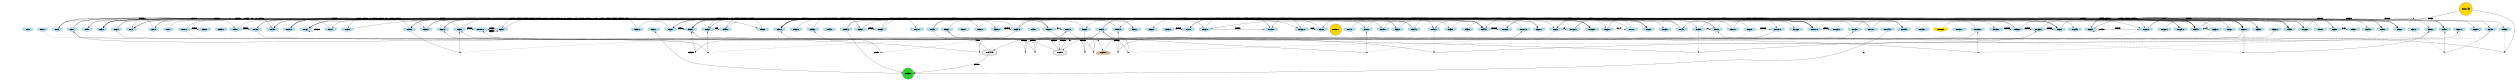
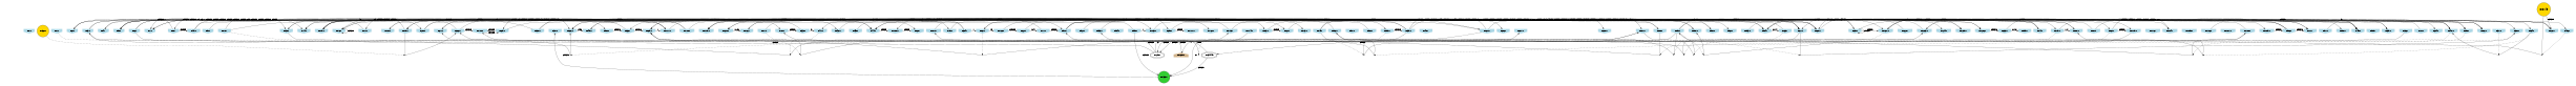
  digraph {
    node [shape=invhouse style=filled color=lightblue]
    rankInputs [shape=circle style=invisible color=""]
    n2 [label="#0:1"]
    n3 [label="#1:1"]
    n4 [label="#2:1"]
    n5 [label="#3:1"]
    n6 [label="#4:1"]
    n7 [label="#5:1"]
    n8 [label="#6:1"]
    n9 [label="#7:1"]
    n10 [label="#8:1"]
    n11 [label="#9:1"]
    n12 [label="#10:1"]
    n13 [label="#11:1"]
    n14 [label="#12:1"]
    n15 [label="#13:1"]
    n16 [label="#14:1"]
    n17 [label="#15:1"]
    n18 [label="#16:1"]
    n19 [label="#17:1"]
    n20 [label="#18:1"]
    n21 [label="#19:1"]
    n22 [label="#20:1"]
    n23 [label="#21:1"]
    n24 [label="#22:1"]
    n25 [label="#23:1"]
    n26 [label="#24:1"]
    n27 [label="#25:1"]
    n28 [label="#26:1"]
    n29 [label="#27:1"]
    n30 [label="#28:1"]
    n31 [label="#29:1"]
    n32 [label="#30:1"]
    n33 [label="#31:1"]
    n34 [label="#32:1"]
    n35 [label="#33:1"]
    n36 [label="#34:1"]
    n37 [label="#35:1"]
    n38 [label="#36:1"]
    n39 [label="#37:1"]
    n40 [label="#38:1"]
    n41 [label="#39:1"]
    n42 [label="#40:1"]
    n43 [label="#41:1"]
    n44 [label="#42:1"]
    n45 [label="#43:1"]
    n46 [label="#44:1"]
    n47 [label="#45:1"]
    n48 [label="#46:1"]
    n49 [label="#47:1"]
    n50 [label="#48:1"]
    n51 [label="#49:1"]
    n52 [label="#50:1"]
    n53 [label="#51:1"]
    n54 [label="#52:1"]
    n55 [label="#53:1"]
    n56 [label="#54:1"]
    n57 [label="#55:1"]
    n58 [label="#56:1"]
    n59 [label="#57:1"]
    n60 [label="#58:1"]
    n61 [label="#59:1"]
    n62 [label="#60:1"]
    n63 [label="#61:1"]
    n64 [label="#62:1"]
    n65 [label="#63:1"]
    n66 [label="#64:1"]
    n67 [label="#65:1"]
    n68 [label="#66:1"]
    n69 [label="#67:1"]
    n70 [label="#68:1"]
    n71 [label="#69:1"]
    n72 [label="#70:1"]
    n73 [label="#71:1"]
    n74 [label="#72:1"]
    n75 [label="#73:1"]
    n76 [label="#74:1"]
    n77 [label="#75:1"]
    n78 [label="#76:1"]
    n79 [label="#77:1"]
    n80 [label="#78:1"]
    n81 [label="#79:1"]
    n82 [label="#80:1"]
    n83 [label="#81:1"]
    n84 [label="#82:1"]
    n85 [label="#83:1"]
    n86 [label="#84:1"]
    n87 [label="#85:1"]
    n88 [label="#86:1"]
    n89 [label="#87:1"]
    n90 [label="#88:1"]
    n91 [label="#89:1"]
    n92 [label="#90:1"]
    n93 [label="#91:1"]
    n94 [label="#92:1"]
    n95 [label="#93:1"]
    n96 [label="#94:1"]
    n97 [label="#95:1"]
    n98 [label="#96:1"]
+   n99 [label="#97:1"]
    n100 [label="#98:1"]
    n101 [label="#99:1"]
    n102 [label="#100:1"]
    n103 [label="#101:1"]
    n104 [label="#102:1"]
    n105 [label="#103:1"]
    n106 [label="#104:1"]
    n107 [label="#105:1"]
-   n108 [label="#106:1" fillcolor=gold]
+   n108 [label="#106:1"]
    n109 [label="#107:1"]
    n110 [label="#108:1"]
    n111 [label="#109:1"]
    n112 [label="#110:1"]
    n113 [label="#111:1"]
    n114 [label="#112:1"]
    n115 [label="#113:1"]
    n116 [label="#114:1"]
    n117 [label="#115:1"]
    n118 [label="#116:1"]
    n119 [label="#117:1"]
    n120 [label="#118:1"]
    n121 [label="#119:1"]
    n122 [label="#120:1"]
    n123 [label="#121:1"]
    n124 [label="#122:1"]
    n125 [label="#123:1"]
    n126 [label="#124:1"]
    n127 [label="#125:1"]
    n128 [label="#126:1"]
    n129 [label="#127:1"]
    rankOutputs [shape=circle style=invisible color=""]
    n131 [color=tan label="#128:1" shape=house]
    136 [shape=point style="" color=""]
    138 [shape=point style="" color=""]
    141 [shape=point style="" color=""]
    145 [shape=point style="" color=""]
    143 [shape=point style="" color=""]
    146 [shape=point style="" color=""]
    149 [shape=point style="" color=""]
    152 [shape=point style="" color=""]
    153 [shape=point style="" color=""]
    140 [shape=point style="" color=""]
    147 [shape=point style="" color=""]
    n143 [fillcolor=limegreen label="#133:7" shape=circle color=""]
    144 [shape=point style="" color=""]
    137 [shape=point style="" color=""]
    151 [shape=point style="" color=""]
    139 [shape=point style="" color=""]
    n148 [label="#129:7" shape=doubleoctagon style="" color=""]
    148 [shape=point style="" color=""]
    142 [shape=point style="" color=""]
    n151 [label="#134:49" shape=doubleoctagon style="" color=""]
    150 [shape=point style="" color=""]
    n153 [fillcolor=gold label="#131:49" shape=circle color=""]
    n154 [fillcolor=gold label="#132:7" shape=circle color=""]
    subgraph sub_1 {
      rank=same
      rankdir=TB
      rankInputs
      n2
      n3
      n4
      n5
      n6
      n7
      n8
      n9
      n10
      n11
      n12
      n13
      n14
      n15
      n16
      n17
      n18
      n19
      n20
      n21
      n22
      n23
      n24
      n25
      n26
      n27
      n28
      n29
      n30
      n31
      n32
      n33
      n34
      n35
      n36
      n37
      n38
      n39
      n40
      n41
      n42
      n43
      n44
      n45
      n46
      n47
      n48
      n49
      n50
      n51
      n52
      n53
      n54
      n55
      n56
      n57
      n58
      n59
      n60
      n61
      n62
      n63
      n64
      n65
      n66
      n67
      n68
      n69
      n70
      n71
      n72
      n73
      n74
      n75
      n76
      n77
      n78
      n79
      n80
      n81
      n82
      n83
      n84
      n85
      n86
      n87
      n88
      n89
      n90
      n91
      n92
      n93
      n94
      n95
      n96
      n97
      n98
+     n99
      n100
      n101
      n102
      n103
      n104
      n105
      n106
      n107
      n108
      n109
      n110
      n111
      n112
      n113
      n114
      n115
      n116
      n117
      n118
      n119
      n120
      n121
      n122
      n123
      n124
      n125
      n126
      n127
      n128
      n129
    }
    subgraph sub_2 {
      rank=same
      rankdir=TB
      rankOutputs
      n131
    }
    rankInputs -> n2 [style=invis]
    rankInputs -> rankOutputs [color=invis]
    n2 -> n3 [style=invis]
    n3 -> n4 [style=invis]
    n3 -> 136 [style=dashed]
    n4 -> n5 [style=invis]
    n4 -> n46 [label=7]
    n4 -> n96 [label=15]
    n5 -> n6 [style=invis]
    n5 -> n37 [label=63]
    n5 -> n128 [label=65535]
    n5 -> 138 [dir=none]
    n6 -> n7 [style=invis]
    n6 -> n16 [label=65535]
    n7 -> n8 [style=invis]
    n7 -> n22 [label=65535]
    n7 -> n52 [label=65535]
    n8 -> n9 [style=invis]
    n8 -> n47 [label=65535]
    n8 -> n81 [label=65535]
    n8 -> 141 [dir=none]
    n9 -> n10 [style=invis]
    n10 -> n4 [label=7]
    n10 -> n11 [style=invis]
    n10 -> n49 [label=65535]
    n11 -> n12 [style=invis]
    n11 -> n66 [label=2047]
    n12 -> n13 [style=invis]
    n12 -> n80 [label=65535]
    n12 -> n100 [label=65535]
    n12 -> 145 [style=dashed]
    n13 -> n14 [style=invis]
    n14 -> n15 [style=invis]
    n14 -> n46 [label=1]
    n14 -> n121 [label=65535]
    n15 -> n16 [style=invis]
    n15 -> n70 [label=63]
    n15 -> 143 [dir=none]
    n16 -> n17 [style=invis]
    n17 -> n18 [style=invis]
    n17 -> n44 [label=65535]
    n17 -> n62 [label=65535]
    n17 -> n75 [label=15]
    n18 -> n18 [label=65535]
    n18 -> n19 [style=invis]
    n18 -> n117 [label=511]
    n19 -> n9 [label=65535]
    n19 -> n20 [style=invis]
    n20 -> n21 [style=invis]
    n20 -> n28 [label=65535]
    n21 -> n17 [label=65535]
    n21 -> n22 [style=invis]
    n21 -> 146 [dir=none]
    n22 -> n23 [style=invis]
    n22 -> n87 [label=7]
    n22 -> n119 [label=65535]
    n23 -> n24 [style=invis]
    n23 -> n47 [label=2047]
    n24 -> n7 [label=65535]
    n24 -> n25 [style=invis]
    n24 -> n46 [label=63]
    n24 -> n112 [label=65535]
    n25 -> n26 [style=invis]
    n25 -> n76 [label=65535]
    n25 -> n97 [label=8191]
    n26 -> n27 [style=invis]
    n27 -> n28 [style=invis]
    n27 -> n85 [label=65535]
    n27 -> n113 [label=65535]
    n28 -> n29 [style=invis]
    n29 -> n30 [style=invis]
    n30 -> n31 [style=invis]
    n31 -> n32 [style=invis]
    n31 -> n106 [label=65535]
    n31 -> n112 [label=65535]
    n32 -> n18 [label=3]
    n32 -> n33 [style=invis]
    n32 -> n48 [label=65535]
+   n32 -> n68 [label=1]
    n33 -> n34 [style=invis]
    n34 -> n16 [label=3]
    n34 -> n35 [style=invis]
    n34 -> n67 [label=65536]
    n35 -> n20 [label=65535]
    n35 -> n36 [style=invis]
    n35 -> n43 [label=3]
    n36 -> n23 [label=65535]
    n36 -> n37 [style=invis]
    n36 -> n63 [label=1]
    n36 -> n68 [label=15]
    n37 -> n38 [style=invis]
    n38 -> n39 [style=invis]
    n38 -> 136 [dir=none]
    n39 -> n40 [style=invis]
    n39 -> 149 [style=dashed]
    n40 -> n41 [style=invis]
    n40 -> 152 [style=dashed]
    n41 -> n21 [label=65535]
    n41 -> n42 [style=invis]
    n41 -> n88 [label=65535]
    n41 -> n122 [label=65535]
    n41 -> n129 [label=65535]
    n41 -> 153 [dir=none]
    n42 -> n43 [style=invis]
    n43 -> n44 [style=invis]
    n43 -> 141 [style=dashed]
    n44 -> n45 [style=invis]
    n44 -> n88 [label=65535]
    n45 -> n46 [style=invis]
    n45 -> n77 [label=65535]
    n46 -> n47 [style=invis]
    n46 -> n102 [label=65535]
    n47 -> n48 [style=invis]
    n48 -> n49 [style=invis]
    n48 -> 140 [style=dashed]
    n49 -> n15 [label=65535]
    n49 -> n50 [style=invis]
    n49 -> n128 [label=65535]
+   n50 -> n17 [label=65535]
    n50 -> n51 [style=invis]
    n50 -> 147 [style=dashed]
    n51 -> n52 [style=invis]
    n51 -> n82 [label=65535]
    n52 -> n34 [label=65535]
    n52 -> n53 [style=invis]
    n53 -> n54 [style=invis]
    n53 -> n69 [label=65535]
    n53 -> n70 [label=63]
    n53 -> n96 [label=1]
    n54 -> n27 [label=65535]
    n54 -> n55 [style=invis]
    n55 -> n56 [style=invis]
    n55 -> n105 [label=16383]
    n56 -> n57 [style=invis]
    n57 -> n58 [style=invis]
    n57 -> n105 [label=1]
    n57 -> n122 [label=65535]
    n57 -> n143 [label=65535]
    n58 -> n59 [style=invis]
    n58 -> n121 [label=65535]
    n58 -> 144 [dir=none]
    n59 -> n60 [style=invis]
    n60 -> n61 [style=invis]
    n60 -> n67 [label=1023]
    n61 -> n41 [label=65535]
    n61 -> n62 [style=invis]
    n61 -> 137 [style=dashed]
    n62 -> n63 [style=invis]
    n63 -> n64 [style=invis]
    n63 -> n69 [label=65535]
    n63 -> n104 [label=15]
    n63 -> 153 [style=dashed]
    n64 -> n65 [style=invis]
    n64 -> n73 [label=2047]
    n64 -> n74 [label=1]
    n65 -> n9 [label=65535]
    n65 -> n66 [style=invis]
    n65 -> 138 [style=dashed]
    n66 -> n67 [style=invis]
    n66 -> 149 [dir=none]
    n66 -> 151 [style=dashed]
    n67 -> n68 [style=invis]
    n67 -> n119 [label=1]
    n67 -> 139 [style=dashed]
    n68 -> n51 [label=255]
    n68 -> n69 [style=invis]
    n69 -> n70 [style=invis]
    n69 -> n148 [label=65535]
    n69 -> 148 [dir=none]
    n70 -> n71 [style=invis]
    n70 -> n121 [label=65535]
    n70 -> n123 [label=65535]
    n71 -> n37 [label=65535]
    n71 -> n71 [label=65535]
    n71 -> n72 [style=invis]
    n71 -> n96 [label=65535]
    n71 -> n123 [label=65535]
    n72 -> n34 [label=3]
    n72 -> n73 [style=invis]
    n73 -> n53 [label=65535]
    n73 -> n74 [style=invis]
    n73 -> n102 [label=65535]
    n74 -> n75 [style=invis]
    n74 -> n92 [label=511]
    n75 -> n76 [style=invis]
    n76 -> n46 [label=4095]
    n76 -> n67 [label=65535]
    n76 -> n77 [style=invis]
    n77 -> n50 [label=65535]
    n77 -> n78 [style=invis]
    n77 -> n82 [label=127]
    n77 -> 143 [style=dashed]
    n78 -> n79 [style=invis]
    n78 -> n94 [label=65535]
    n79 -> n80 [style=invis]
    n79 -> n126 [label=65535]
    n79 -> 148 [style=dashed]
    n80 -> n35 [label=65535]
    n80 -> n81 [style=invis]
    n81 -> n82 [style=invis]
-   n81 -> n118 [label=511]
+   n81 -> n84 [label=511]
    n82 -> n63 [label=65535]
    n82 -> n83 [style=invis]
    n83 -> n78 [label=65535]
    n83 -> n84 [style=invis]
    n83 -> n106 [label=127]
    n84 -> n13 [label=65535]
    n84 -> n85 [style=invis]
    n84 -> n117 [label=65535]
    n84 -> 142 [style=dashed]
    n85 -> n61 [label=65535]
    n85 -> n74 [label=65535]
    n85 -> n86 [style=invis]
    n86 -> n14 [label=65535]
    n86 -> n30 [label=65535]
    n86 -> n87 [style=invis]
    n86 -> 147 [dir=none]
    n87 -> n88 [style=invis]
    n87 -> 144 [style=dashed]
    n88 -> n43 [label=65535]
    n88 -> n89 [style=invis]
    n89 -> n90 [style=invis]
    n89 -> 151 [dir=none]
    n89 -> n148 [label=65535]
    n90 -> n31 [label=65535]
    n90 -> n91 [style=invis]
    n90 -> 152 [dir=none]
    n91 -> n92 [style=invis]
    n91 -> n93 [label=16383]
    n91 -> n111 [label=65535]
    n91 -> 142 [dir=none]
    n91 -> n151 [label=65535]
    n91 -> 150 [dir=none]
    n92 -> n68 [label=65535]
    n92 -> n93 [style=invis]
    n93 -> n19 [label=63]
    n93 -> n94 [style=invis]
    n94 -> n95 [style=invis]
    n95 -> n13 [label=65535]
    n95 -> n96 [style=invis]
    n96 -> n65 [label=2047]
    n96 -> n69 [label=7]
    n96 -> n71 [label=65535]
    n96 -> n97 [style=invis]
    n97 -> n98 [style=invis]
    n98 -> n13 [label=65535]
    n98 -> n16 [label=65535]
+   n98 -> n99 [style=invis]
    n98 -> n123 [label=65535]
    n98 -> n125 [label=65535]
+   n99 -> n47 [label=3]
+   n99 -> n100 [style=invis]
    n100 -> n101 [style=invis]
    n101 -> n102 [style=invis]
    n102 -> n62 [label=65535]
    n102 -> n103 [style=invis]
    n103 -> n53 [label=65535]
    n103 -> n104 [style=invis]
    n104 -> n64 [label=65535]
    n104 -> n105 [style=invis]
    n104 -> n127 [label=65535]
    n105 -> n90 [label=65535]
    n105 -> n106 [style=invis]
    n106 -> n107 [style=invis]
    n107 -> n108 [style=invis]
    n108 -> n40 [label=65535]
    n108 -> n109 [style=invis]
    n109 -> n110 [style=invis]
    n110 -> n6 [label=65535]
    n110 -> n111 [style=invis]
    n110 -> 145 [dir=none]
    n111 -> n98 [label=65535]
    n111 -> n112 [style=invis]
    n112 -> n31 [label=65535]
    n112 -> n113 [style=invis]
    n113 -> n114 [style=invis]
    n114 -> n115 [style=invis]
    n115 -> n21 [label=65535]
    n115 -> n50 [label=1]
    n115 -> n116 [style=invis]
    n116 -> n117 [style=invis]
    n116 -> n143 [label=31]
    n117 -> n118 [style=invis]
    n117 -> 139 [dir=none]
    n118 -> n119 [style=invis]
    n119 -> n9 [label=65535]
    n119 -> n10 [label=65535]
    n119 -> n114 [label=65535]
    n119 -> n120 [style=invis]
    n120 -> n7 [label=255]
    n120 -> n15 [label=65535]
    n120 -> n47 [label=65535]
    n120 -> n121 [style=invis]
    n121 -> n122 [style=invis]
    n122 -> n78 [label=1023]
    n122 -> n123 [style=invis]
    n123 -> n26 [label=8191]
    n123 -> n87 [label=65535]
    n123 -> n124 [style=invis]
    n123 -> 150 [style=dashed]
    n124 -> n69 [label=65535]
    n124 -> n125 [style=invis]
    n125 -> n70 [label=65535]
    n125 -> n126 [style=invis]
    n125 -> n127 [label=65535]
    n126 -> n127 [style=invis]
    n127 -> n128 [style=invis]
    n128 -> n25 [label=65535]
    n128 -> n129 [style=invis]
    n129 -> n18 [label=65535]
    n129 -> n51 [label=65535]
    n129 -> n89 [label=511]
    n129 -> n131 [label=1]
    rankOutputs -> n131 [style=invis]
    n131 -> n103 [label=65535]
    136 -> n89
    138 -> n68
    141 -> n29
    145 -> n67
    143 -> n125
    146 -> n24
    149 -> n50
    152 -> n67
    153 -> n112
    140 -> n82
    147 -> n58
    n143 -> n33 [label=65535]
    144 -> n110
    137 -> n55
    151 -> n91
    139 -> n92
    n148 -> n5 [label=65535]
    n148 -> n24 [label=65535]
    n148 -> n115 [label=31]
    148 -> n40
    142 -> n23
    n151 -> n53 [label=4095]
    n151 -> n143 [label=65535]
    150 -> n80
    n153 -> n14 [label=65535]
    n153 -> 140 [dir=none]
    n154 -> 146 [style=dashed]
  }
